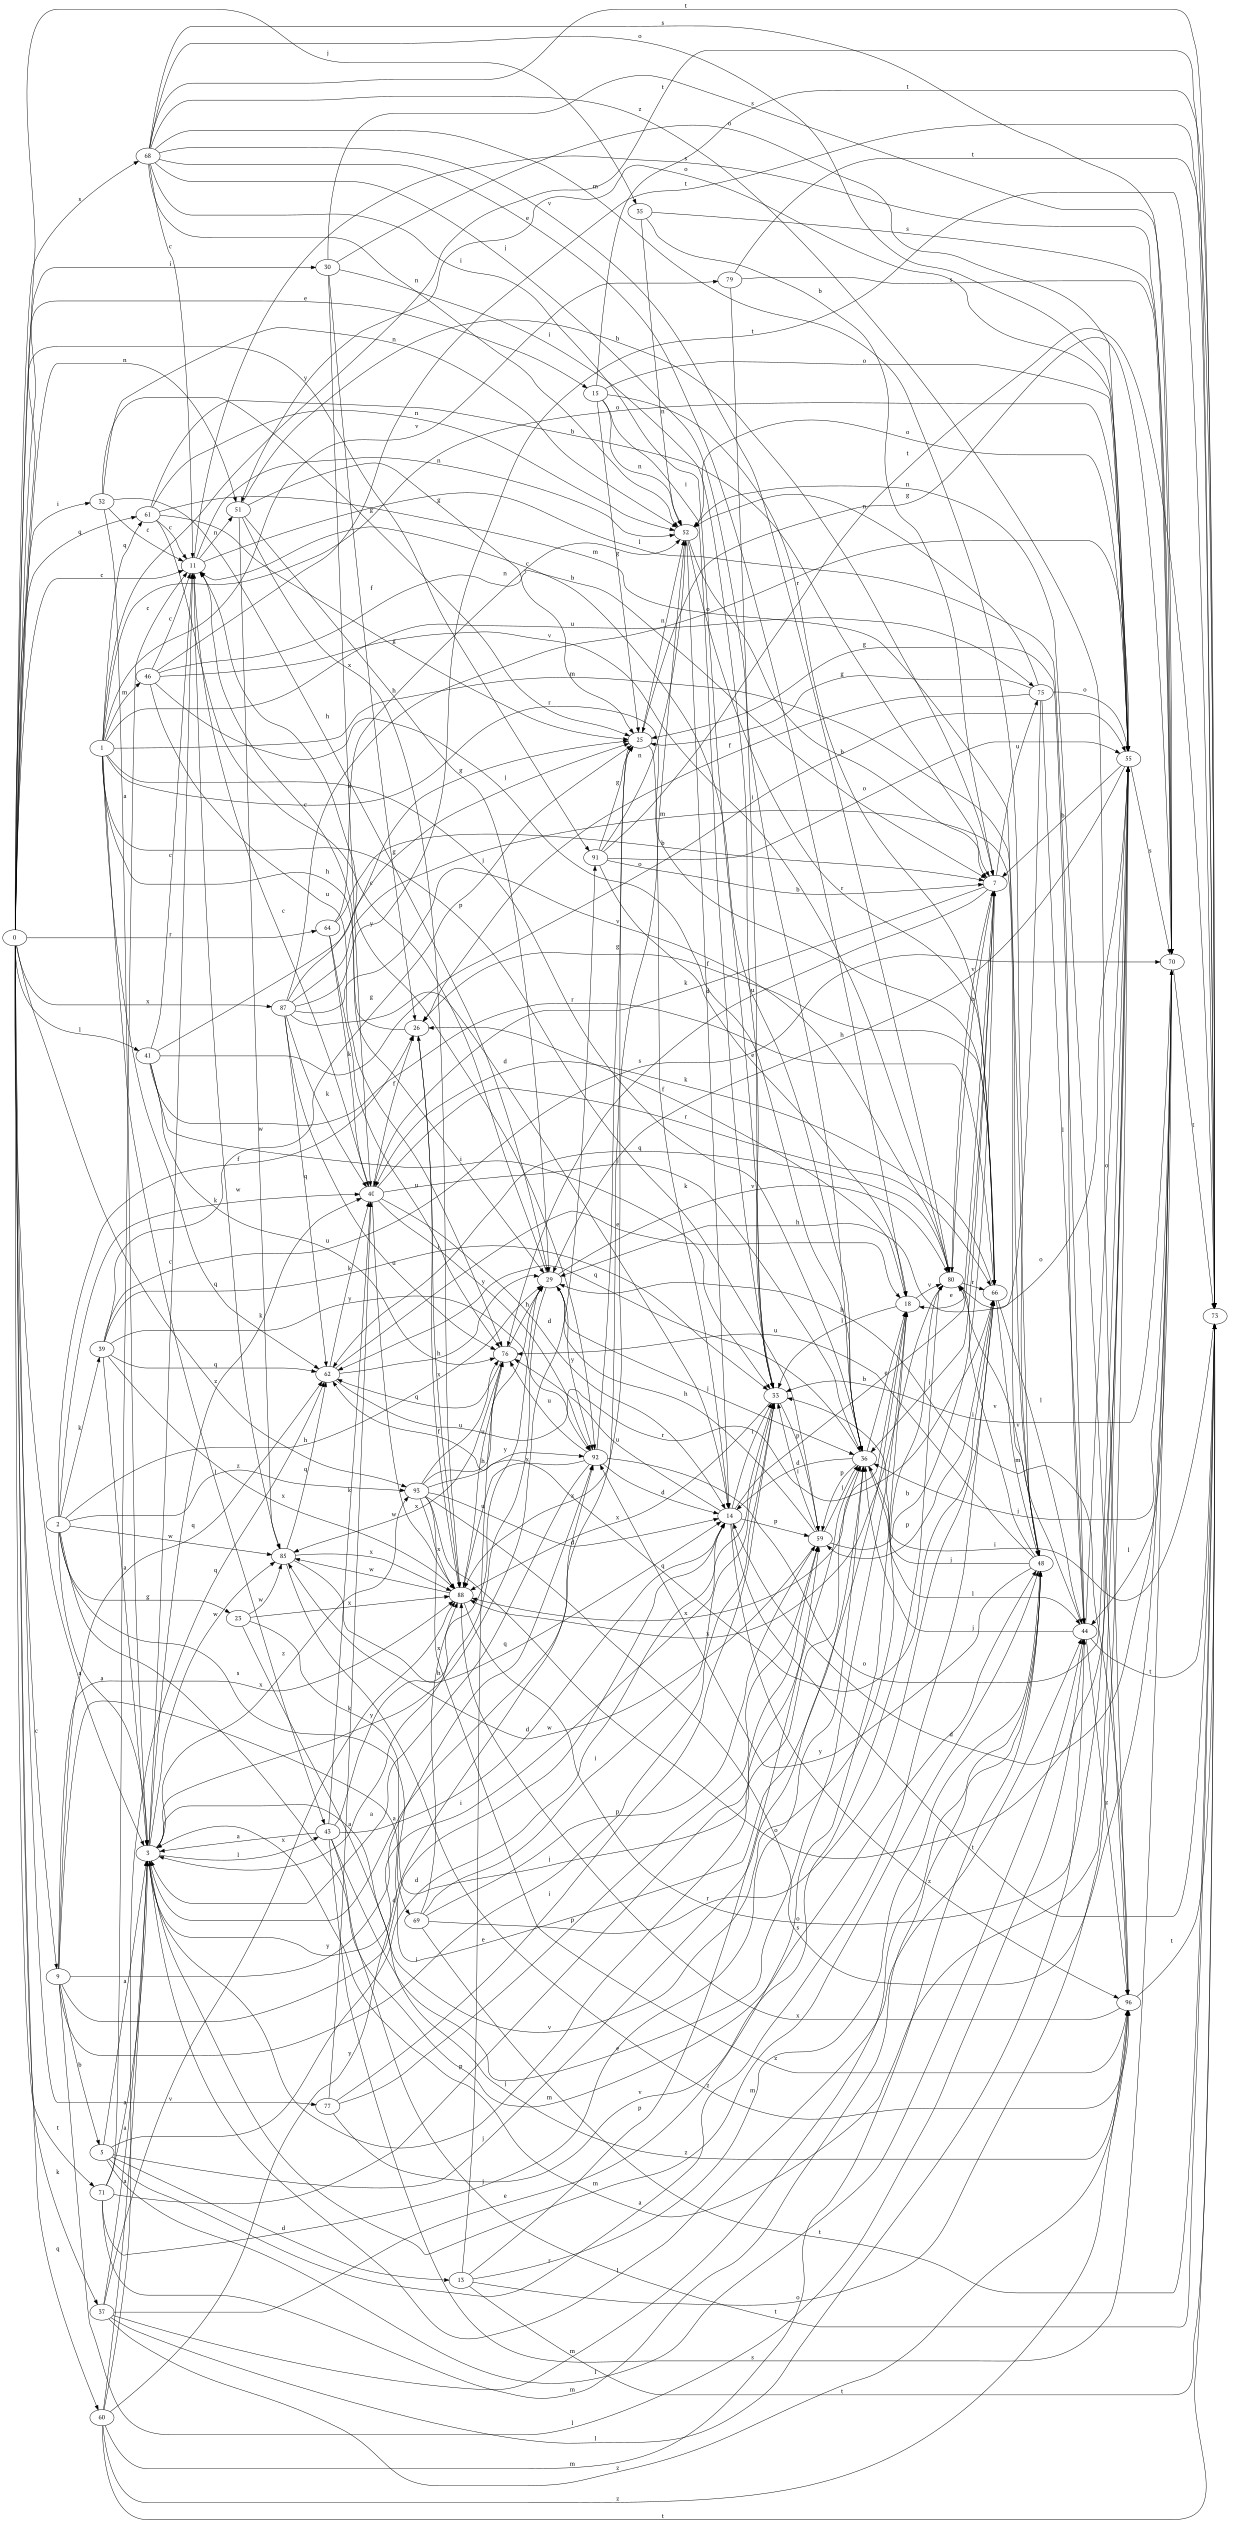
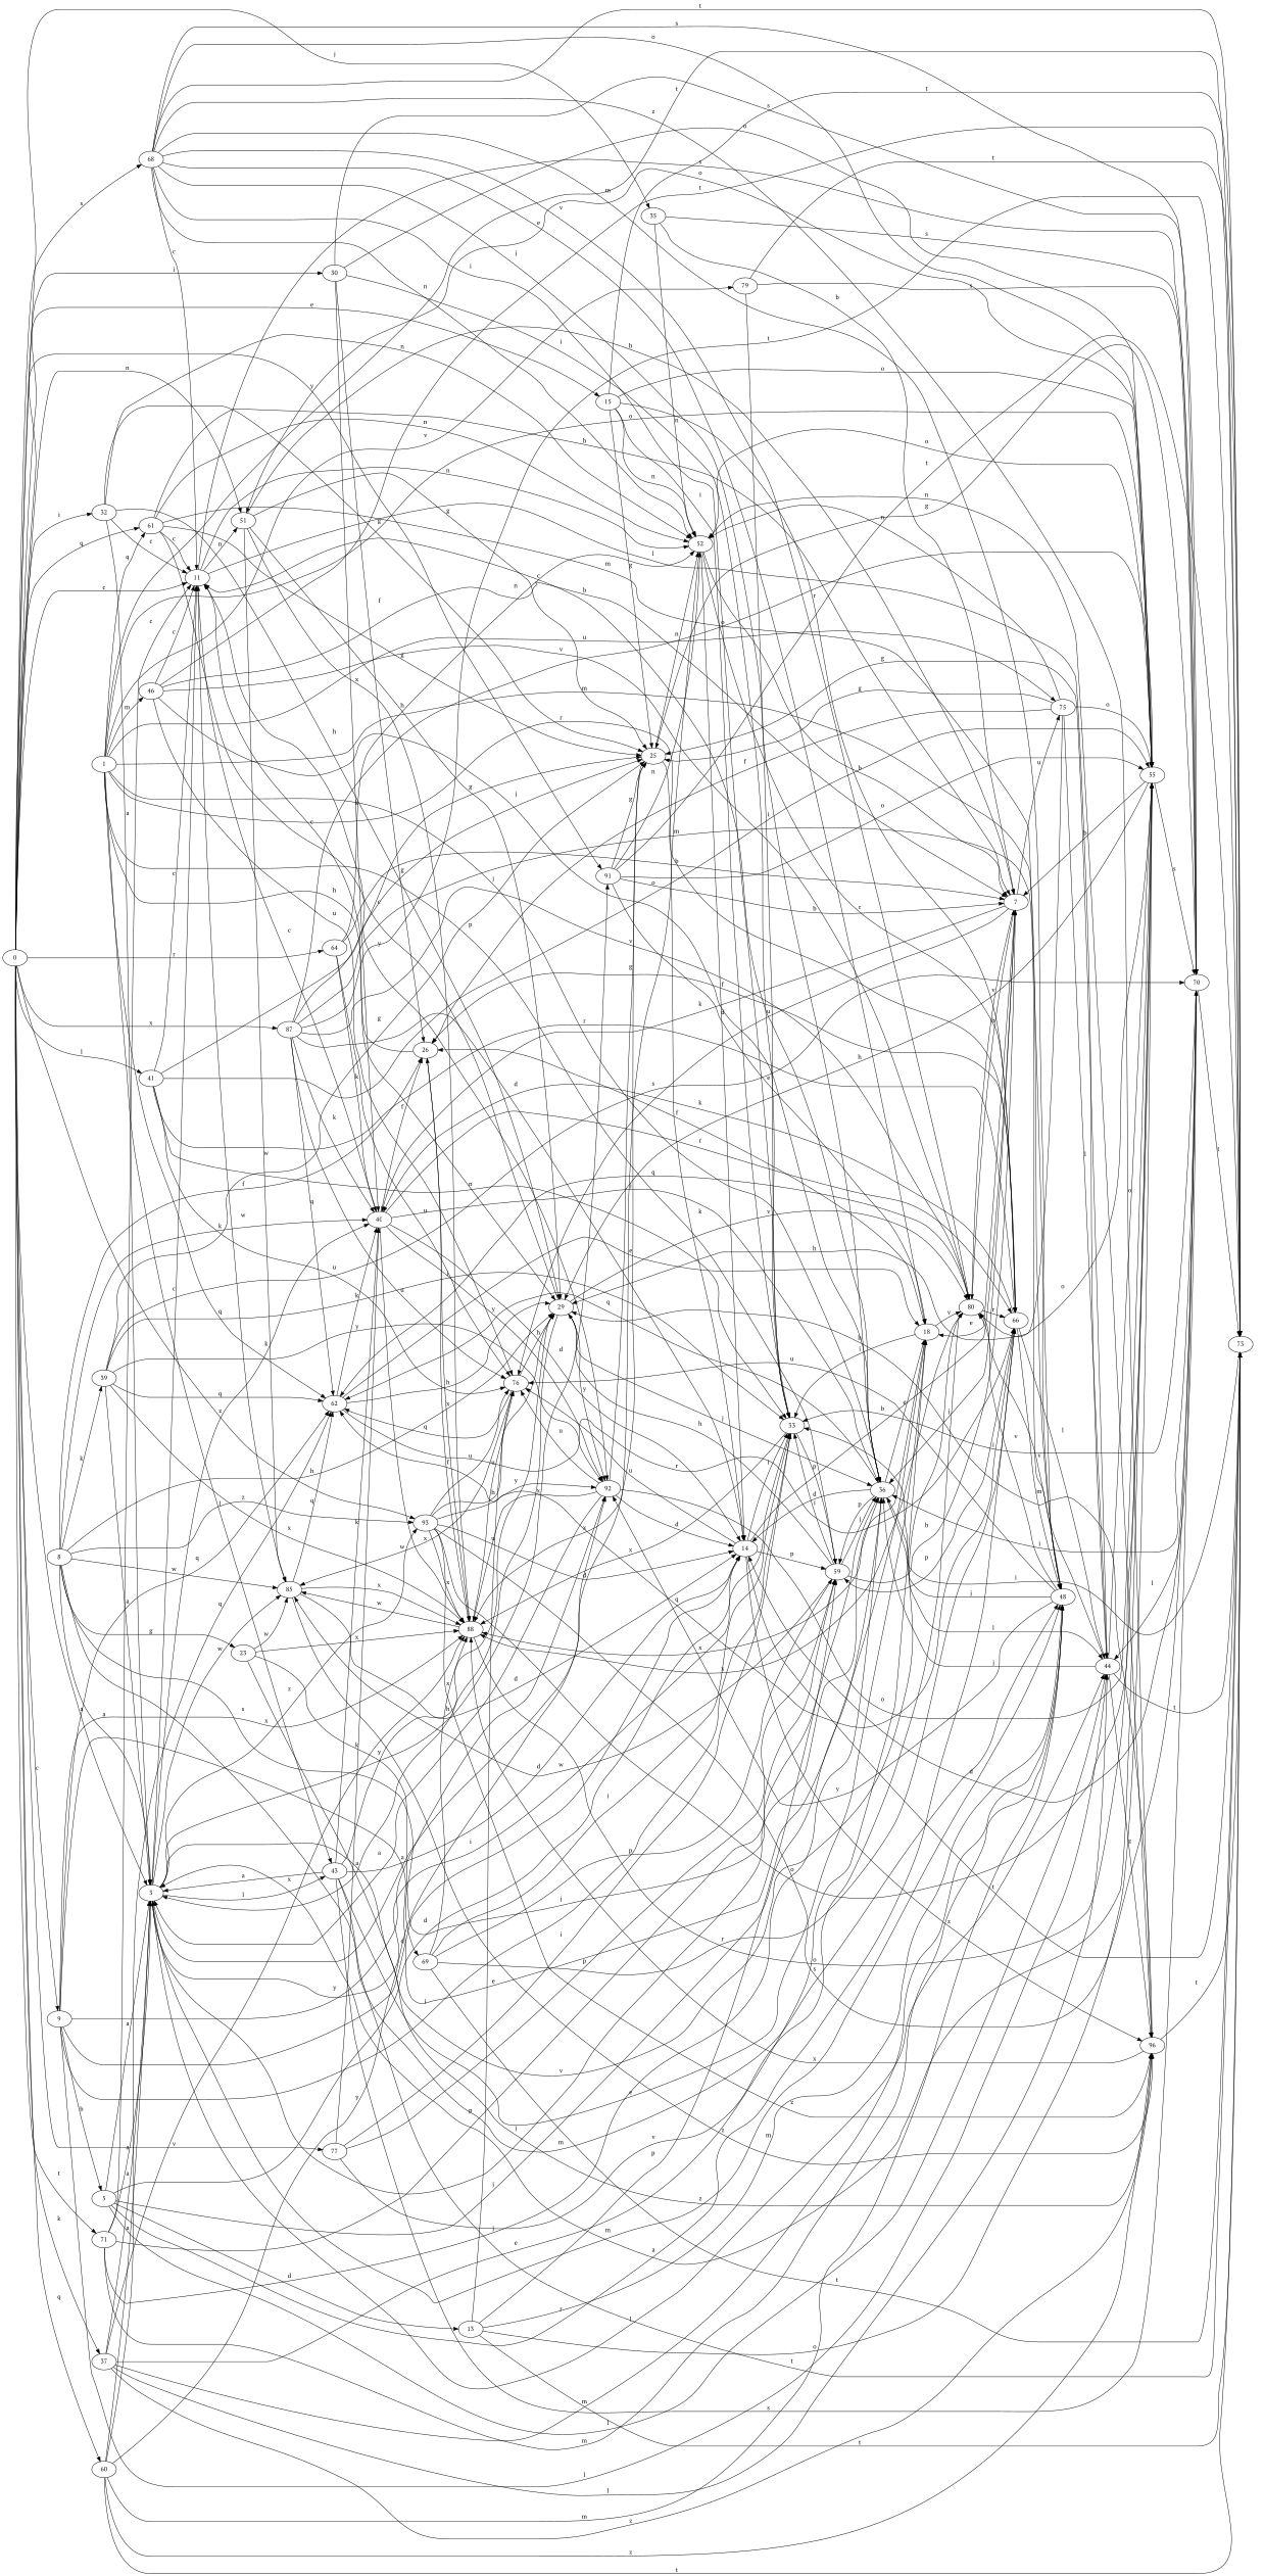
  strict digraph {
    fontname="PT Serif"
    rankdir=LR
    node [fontname="PT Serif"]
    edge [fontname="PT Serif"]
    0
    3
    9
    11
    15
    30
    32
    35
    37
    41
    51
    60
    61
    64
    68
    71
    77
    87
    91
    93
    36
    43
    48
    40
    85
    33
    44
    80
    62
    5
    14
    18
    88
    92
    52
    70
    55
    66
    73
    25
    n41 [label=26]
    29
    7
    96
    76
    59
    1
    n48 [label=46]
    75
    79
    13
-   2
+   2 [label=8]
    23
    39
    69
    0 -> 3 [label=a]
    0 -> 9 [label=c]
    0 -> 11 [label=c]
    0 -> 15 [label=e]
    0 -> 30 [label=i]
    0 -> 32 [label=i]
    0 -> 35 [label=j]
    0 -> 37 [label=k]
    0 -> 41 [label=l]
    0 -> 51 [label=n]
    0 -> 60 [label=q]
    0 -> 61 [label=q]
    0 -> 64 [label=r]
    0 -> 68 [label=s]
    0 -> 71 [label=t]
    0 -> 77 [label=v]
    0 -> 87 [label=x]
    0 -> 91 [label=y]
    0 -> 93 [label=z]
    3 -> 11 [label=c]
    3 -> 91 [label=y]
    3 -> 93 [label=z]
    3 -> 36 [label=j]
    3 -> 43 [label=l]
    3 -> 48 [label=m]
    3 -> 40 [label=k]
    3 -> 85 [label=w]
    3 -> 33 [label=i]
    3 -> 44 [label=l]
    3 -> 80 [label=v]
    9 -> 33 [label=i]
    9 -> 44 [label=l]
    9 -> 62 [label=q]
    9 -> 5 [label=b]
    9 -> 14 [label=d]
    9 -> 18 [label=e]
    9 -> 88 [label=x]
    9 -> 92 [label=y]
    11 -> 51 [label=n]
    11 -> 85 [label=w]
    11 -> 44 [label=l]
    11 -> 52 [label=n]
    11 -> 70 [label=s]
    15 -> 33 [label=i]
    15 -> 52 [label=n]
    15 -> 55 [label=o]
    15 -> 66 [label=r]
    15 -> 73 [label=t]
    15 -> 25 [label=g]
    30 -> 40 [label=k]
    30 -> 33 [label=i]
    30 -> 70 [label=s]
    30 -> 55 [label=o]
    30 -> n41 [label=f]
    32 -> 3 [label=a]
    32 -> 11 [label=c]
    32 -> 52 [label=n]
    32 -> 25 [label=g]
    32 -> 29 [label=h]
    35 -> 52 [label=n]
    35 -> 70 [label=s]
    35 -> 7 [label=b]
    37 -> 3 [label=a]
    37 -> 48 [label=m]
    37 -> 44 [label=l]
    37 -> 18 [label=e]
    37 -> 88 [label=x]
    37 -> 96 [label=z]
    41 -> 11 [label=c]
-   41 -> 33 [label=i]
+   41 -> 33 [label=n]
    41 -> 55 [label=o]
    41 -> 66 [label=r]
    41 -> 25 [label=g]
    41 -> 76 [label=u]
    51 -> 85 [label=w]
    51 -> 88 [label=x]
    51 -> 25 [label=g]
    51 -> 29 [label=h]
    51 -> 7 [label=b]
    60 -> 3 [label=a]
    60 -> 48 [label=m]
    60 -> 62 [label=q]
    60 -> 92 [label=y]
    60 -> 73 [label=t]
    60 -> 96 [label=z]
    61 -> 11 [label=c]
    61 -> 48 [label=m]
    61 -> 92 [label=y]
    61 -> 52 [label=n]
    61 -> 25 [label=g]
    61 -> 7 [label=b]
    64 -> 40 [label=k]
    64 -> 52 [label=n]
    64 -> 7 [label=b]
    64 -> 76 [label=u]
    68 -> 11 [label=c]
    68 -> 36 [label=j]
    68 -> 48 [label=m]
    68 -> 33 [label=i]
    68 -> 80 [label=v]
    68 -> 18 [label=e]
    68 -> 52 [label=n]
    68 -> 70 [label=s]
    68 -> 55 [label=o]
    68 -> 73 [label=t]
    68 -> 96 [label=z]
    71 -> 3 [label=a]
    71 -> 11 [label=c]
    71 -> 36 [label=j]
    71 -> 48 [label=m]
    71 -> 59 [label=p]
    77 -> 40 [label=k]
    77 -> 33 [label=i]
    77 -> 80 [label=v]
    77 -> 59 [label=p]
    87 -> 48 [label=m]
    87 -> 40 [label=k]
    87 -> 80 [label=v]
    87 -> 62 [label=q]
    87 -> 14 [label=d]
    87 -> 55 [label=o]
    87 -> 73 [label=t]
    87 -> 25 [label=g]
    87 -> 76 [label=u]
    91 -> 18 [label=e]
    91 -> 52 [label=n]
    91 -> 55 [label=o]
    91 -> 73 [label=t]
    91 -> 25 [label=g]
    91 -> 7 [label=b]
    93 -> 14 [label=d]
    93 -> 88 [label=x]
    93 -> 92 [label=y]
    93 -> 70 [label=s]
    93 -> 55 [label=o]
    93 -> 29 [label=h]
    93 -> 96 [label=z]
    93 -> 76 [label=u]
    36 -> 11 [label=c]
    36 -> 44 [label=l]
    36 -> 62 [label=q]
    36 -> 14 [label=d]
    36 -> 18 [label=e]
    36 -> 59 [label=p]
    43 -> 3 [label=a]
    43 -> 40 [label=k]
    43 -> 14 [label=d]
    43 -> 18 [label=e]
    43 -> 70 [label=s]
    43 -> 73 [label=t]
    43 -> 29 [label=h]
    48 -> 36 [label=j]
    48 -> 80 [label=v]
    48 -> 92 [label=y]
    48 -> 76 [label=u]
    40 -> 11 [label=c]
    40 -> 36 [label=j]
    40 -> 14 [label=d]
    40 -> 88 [label=x]
    40 -> 92 [label=y]
    40 -> 66 [label=r]
    40 -> n41 [label=f]
    85 -> 62 [label=q]
-   85 -> 14 [label=q]
+   85 -> 14 [label=d]
    85 -> 88 [label=x]
    85 -> 96 [label=z]
    33 -> 88 [label=x]
    33 -> 59 [label=p]
    44 -> 36 [label=j]
    44 -> 80 [label=v]
    44 -> 55 [label=o]
    44 -> 73 [label=t]
    44 -> 25 [label=g]
    44 -> 96 [label=z]
    80 -> 62 [label=q]
    80 -> 88 [label=x]
    80 -> 55 [label=o]
    80 -> 66 [label=r]
    80 -> 7 [label=b]
    62 -> 40 [label=k]
    62 -> 18 [label=e]
    62 -> 66 [label=r]
    62 -> 29 [label=h]
    5 -> 3 [label=a]
    5 -> 36 [label=j]
    5 -> 44 [label=l]
    5 -> 14 [label=d]
    5 -> 66 [label=r]
    5 -> 13 [label=d]
    14 -> 33 [label=i]
    14 -> 73 [label=t]
    14 -> 7 [label=b]
    14 -> 96 [label=z]
    14 -> 76 [label=u]
    14 -> 59 [label=p]
    18 -> 33 [label=i]
    18 -> 80 [label=v]
    18 -> 88 [label=x]
    18 -> n41 [label=f]
    88 -> 85 [label=w]
    88 -> 55 [label=o]
    88 -> n41 [label=f]
    88 -> 76 [label=u]
    92 -> 3 [label=a]
    92 -> 14 [label=d]
    92 -> 88 [label=x]
    92 -> 55 [label=o]
    92 -> 25 [label=g]
    92 -> 76 [label=u]
    52 -> 14 [label=d]
    52 -> 88 [label=x]
    52 -> 55 [label=o]
    52 -> 66 [label=r]
    52 -> 7 [label=b]
    70 -> 36 [label=j]
    70 -> 33 [label=i]
    70 -> 44 [label=l]
    70 -> 14 [label=d]
    70 -> 73 [label=t]
    70 -> 25 [label=g]
    55 -> 3 [label=a]
    55 -> 51 [label=o]
    55 -> 70 [label=s]
    55 -> 29 [label=h]
    55 -> 7 [label=b]
    66 -> 48 [label=m]
    66 -> 40 [label=k]
    66 -> 44 [label=l]
    66 -> 62 [label=q]
    66 -> n41 [label=f]
    66 -> 59 [label=p]
    73 -> 33 [label=i]
    25 -> 3 [label=a]
    25 -> 14 [label=k]
    25 -> 52 [label=n]
    n41 -> 11 [label=c]
    n41 -> 88 [label=x]
    29 -> 3 [label=a]
    29 -> 11 [label=c]
    29 -> 36 [label=j]
    29 -> 80 [label=v]
    29 -> 92 [label=y]
    7 -> 36 [label=j]
    7 -> 40 [label=k]
    7 -> 80 [label=v]
    7 -> 18 [label=e]
    7 -> 76 [label=u]
    7 -> 75 [label=u]
    96 -> 88 [label=x]
    96 -> 52 [label=n]
    96 -> 73 [label=t]
    96 -> 29 [label=h]
    76 -> 85 [label=w]
    76 -> 62 [label=q]
    76 -> 29 [label=h]
    59 -> 36 [label=j]
    59 -> 85 [label=w]
    59 -> 33 [label=i]
    59 -> 29 [label=h]
    59 -> 7 [label=b]
    1 -> 61 [label=q]
    1 -> 36 [label=j]
    1 -> 43 [label=l]
    1 -> 48 [label=m]
    1 -> 62 [label=q]
    1 -> 55 [label=o]
    1 -> 66 [label=r]
    1 -> 73 [label=t]
    1 -> 29 [label=h]
    1 -> 59 [label=p]
    1 -> n48 [label=m]
    1 -> 75 [label=u]
    1 -> 79 [label=v]
    n48 -> 11 [label=c]
    n48 -> 36 [label=j]
    n48 -> 80 [label=v]
    n48 -> 73 [label=t]
    n48 -> 7 [label=b]
    n48 -> 76 [label=u]
    75 -> 44 [label=l]
    75 -> 52 [label=n]
    75 -> 55 [label=o]
    75 -> 25 [label=g]
    75 -> n41 [label=f]
    75 -> 29 [label=h]
    79 -> 33 [label=i]
    79 -> 70 [label=s]
    79 -> 73 [label=t]
    13 -> 48 [label=m]
    13 -> 55 [label=o]
    13 -> 73 [label=t]
    13 -> 76 [label=u]
    13 -> 59 [label=p]
    2 -> 3 [label=a]
    2 -> 93 [label=z]
    2 -> 48 [label=m]
    2 -> 40 [label=k]
    2 -> 85 [label=w]
    2 -> n41 [label=f]
    2 -> 29 [label=h]
    2 -> 23 [label=g]
    2 -> 39 [label=k]
    2 -> 69 [label=s]
    23 -> 36 [label=j]
    23 -> 85 [label=w]
    23 -> 88 [label=x]
    23 -> 96 [label=z]
    39 -> 3 [label=a]
    39 -> 33 [label=i]
    39 -> 62 [label=q]
    39 -> 88 [label=x]
    39 -> 92 [label=y]
    39 -> 70 [label=s]
    39 -> 25 [label=g]
    69 -> 33 [label=i]
    69 -> 88 [label=x]
    69 -> 66 [label=r]
    69 -> 73 [label=t]
    69 -> 59 [label=p]
  }
